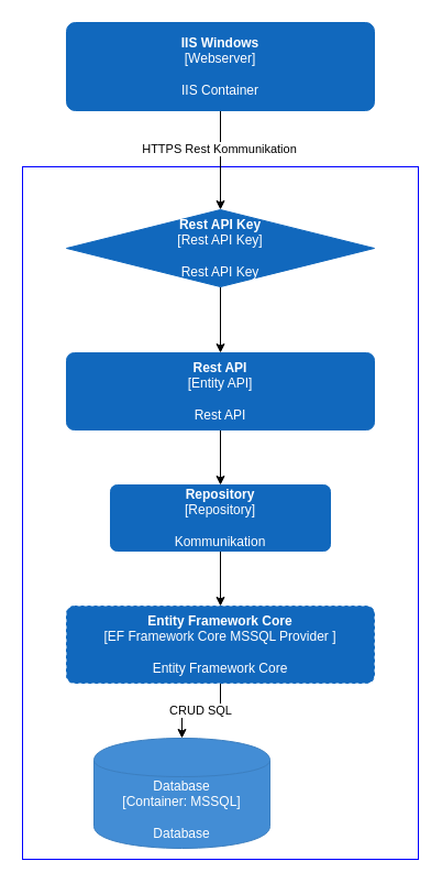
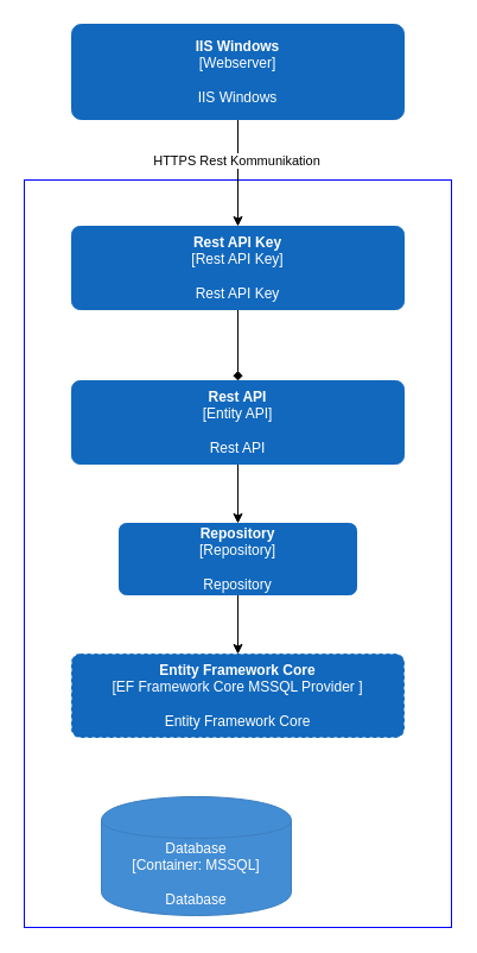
  <mxCell id="0" />
  <mxCell id="1" parent="0" />
  <mxCell id="2" value="" style="rounded=0;whiteSpace=wrap;html=1;fillColor=none;strokeColor=#0000FF;" parent="1" vertex="1"><mxGeometry x="20" y="151" width="360" height="629" as="geometry" /></mxCell>
  <mxCell id="3" style="edgeStyle=orthogonalEdgeStyle;rounded=0;orthogonalLoop=1;jettySize=auto;html=1;entryX=0.5;entryY=0;entryDx=0;entryDy=0;entryPerimeter=0;" parent="1" source="5" target="14" edge="1"><mxGeometry relative="1" as="geometry" /></mxCell>
  <mxCell id="4" value="HTTPS Rest Kommunikation" style="edgeLabel;html=1;align=center;verticalAlign=middle;resizable=0;points=[];" parent="3" vertex="1" connectable="0"><mxGeometry x="-0.255" y="-2" relative="1" as="geometry"><mxPoint as="offset" /></mxGeometry></mxCell>
- <mxCell id="5" value="&lt;b&gt;IIS Windows&lt;/b&gt;&lt;div&gt;[Webserver]&lt;/div&gt;&lt;br&gt;&lt;div&gt;IIS Container&lt;/div&gt;" style="rounded=1;whiteSpace=wrap;html=1;labelBackgroundColor=none;fillColor=#1168BD;fontColor=#ffffff;align=center;arcSize=10;strokeColor=#1168BD;metaEdit=1;metaData={&quot;c4Type&quot;:{&quot;editable&quot;:false}};points=[[0.25,0,0],[0.5,0,0],[0.75,0,0],[1,0.25,0],[1,0.5,0],[1,0.75,0],[0.75,1,0],[0.5,1,0],[0.25,1,0],[0,0.75,0],[0,0.5,0],[0,0.25,0]];" parent="1" vertex="1"><mxGeometry x="60" y="20" width="280" height="80" as="geometry" /></mxCell>
+ <mxCell id="5" value="&lt;b&gt;IIS Windows&lt;/b&gt;&lt;div&gt;[Webserver]&lt;/div&gt;&lt;br&gt;&lt;div&gt;IIS Windows&lt;/div&gt;" style="rounded=1;whiteSpace=wrap;html=1;labelBackgroundColor=none;fillColor=#1168BD;fontColor=#ffffff;align=center;arcSize=10;strokeColor=#1168BD;metaEdit=1;metaData={&quot;c4Type&quot;:{&quot;editable&quot;:false}};points=[[0.25,0,0],[0.5,0,0],[0.75,0,0],[1,0.25,0],[1,0.5,0],[1,0.75,0],[0.75,1,0],[0.5,1,0],[0.25,1,0],[0,0.75,0],[0,0.5,0],[0,0.25,0]];" parent="1" vertex="1"><mxGeometry x="60" y="20" width="280" height="80" as="geometry" /></mxCell>
  <mxCell id="6" value="Database&lt;div&gt;[Container:&amp;nbsp;MSSQL]&lt;/div&gt;&lt;br&gt;&lt;div&gt;Database&lt;/div&gt;" style="shape=cylinder;whiteSpace=wrap;html=1;boundedLbl=1;rounded=0;labelBackgroundColor=none;fillColor=#438DD5;fontSize=12;fontColor=#ffffff;align=center;strokeColor=#3C7FC0;metaEdit=1;points=[[0.5,0,0],[1,0.25,0],[1,0.5,0],[1,0.75,0],[0.5,1,0],[0,0.75,0],[0,0.5,0],[0,0.25,0]];metaData={&quot;c4Type&quot;:{&quot;editable&quot;:false}};" parent="1" vertex="1"><mxGeometry x="85" y="670" width="160" height="100" as="geometry" /></mxCell>
  <mxCell id="7" value="" style="edgeStyle=orthogonalEdgeStyle;rounded=0;orthogonalLoop=1;jettySize=auto;html=1;entryX=0.5;entryY=0;entryDx=0;entryDy=0;entryPerimeter=0;" parent="1" source="8" target="12" edge="1"><mxGeometry relative="1" as="geometry" /></mxCell>
  <mxCell id="8" value="&lt;b&gt;Rest API&lt;/b&gt;&lt;div&gt;[Entity API]&lt;/div&gt;&lt;br&gt;&lt;div&gt;Rest API&lt;/div&gt;" style="rounded=1;whiteSpace=wrap;html=1;labelBackgroundColor=none;fillColor=#1168BD;fontColor=#ffffff;align=center;arcSize=10;strokeColor=#1168BD;metaEdit=1;metaData={&quot;c4Type&quot;:{&quot;editable&quot;:false}};points=[[0.25,0,0],[0.5,0,0],[0.75,0,0],[1,0.25,0],[1,0.5,0],[1,0.75,0],[0.75,1,0],[0.5,1,0],[0.25,1,0],[0,0.75,0],[0,0.5,0],[0,0.25,0]];" parent="1" vertex="1"><mxGeometry x="60" y="320" width="280" height="70" as="geometry" /></mxCell>
- <mxCell id="9" value="CRUD SQL" style="edgeStyle=orthogonalEdgeStyle;rounded=0;orthogonalLoop=1;jettySize=auto;html=1;" parent="1" source="10" target="6" edge="1"><mxGeometry relative="1" as="geometry" /></mxCell>
  <mxCell id="10" value="&lt;b&gt;Entity Framework Core&lt;/b&gt;&lt;div&gt;[EF Framework Core MSSQL Provider ]&lt;/div&gt;&lt;br&gt;&lt;div&gt;Entity Framework Core&lt;/div&gt;" style="rounded=1;whiteSpace=wrap;html=1;labelBackgroundColor=none;fillColor=#1168BD;fontColor=#ffffff;align=center;arcSize=10;strokeColor=#1168BD;metaEdit=1;metaData={&quot;c4Type&quot;:{&quot;editable&quot;:false}};points=[[0.25,0,0],[0.5,0,0],[0.75,0,0],[1,0.25,0],[1,0.5,0],[1,0.75,0],[0.75,1,0],[0.5,1,0],[0.25,1,0],[0,0.75,0],[0,0.5,0],[0,0.25,0]];dashed=1;" parent="1" vertex="1"><mxGeometry x="60" y="550" width="280" height="70" as="geometry" /></mxCell>
  <mxCell id="11" style="edgeStyle=orthogonalEdgeStyle;rounded=0;orthogonalLoop=1;jettySize=auto;html=1;entryX=0.5;entryY=0;entryDx=0;entryDy=0;entryPerimeter=0;" parent="1" source="12" target="10" edge="1"><mxGeometry relative="1" as="geometry" /></mxCell>
- <mxCell id="12" value="&lt;b&gt;Repository&lt;/b&gt;&lt;div&gt;[Repository]&lt;/div&gt;&lt;br&gt;&lt;div&gt;Kommunikation&lt;/div&gt;" style="rounded=1;whiteSpace=wrap;html=1;labelBackgroundColor=none;fillColor=#1168BD;fontColor=#ffffff;align=center;arcSize=10;strokeColor=#1168BD;metaEdit=1;metaData={&quot;c4Type&quot;:{&quot;editable&quot;:false}};points=[[0.25,0,0],[0.5,0,0],[0.75,0,0],[1,0.25,0],[1,0.5,0],[1,0.75,0],[0.75,1,0],[0.5,1,0],[0.25,1,0],[0,0.75,0],[0,0.5,0],[0,0.25,0]];" parent="1" vertex="1"><mxGeometry x="100" y="440" width="200" height="60" as="geometry" /></mxCell>
- <mxCell id="13" style="edgeStyle=orthogonalEdgeStyle;rounded=0;orthogonalLoop=1;jettySize=auto;html=1;entryX=0.5;entryY=0;entryDx=0;entryDy=0;entryPerimeter=0;" parent="1" source="14" target="8" edge="1"><mxGeometry relative="1" as="geometry" /></mxCell>
- <mxCell id="14" value="&lt;b&gt;Rest API Key&lt;/b&gt;&lt;div&gt;[Rest API Key]&lt;/div&gt;&lt;br&gt;&lt;div&gt;Rest API Key&lt;/div&gt;" style="rhombus;whiteSpace=wrap;html=1;labelBackgroundColor=none;fillColor=#1168BD;fontColor=#ffffff;align=center;arcSize=10;strokeColor=#1168BD;metaEdit=1;metaData={&quot;c4Type&quot;:{&quot;editable&quot;:false}};points=[[0.25,0,0],[0.5,0,0],[0.75,0,0],[1,0.25,0],[1,0.5,0],[1,0.75,0],[0.75,1,0],[0.5,1,0],[0.25,1,0],[0,0.75,0],[0,0.5,0],[0,0.25,0]];" parent="1" vertex="1"><mxGeometry x="60" y="190" width="280" height="70" as="geometry" /></mxCell>
+ <mxCell id="12" value="&lt;b&gt;Repository&lt;/b&gt;&lt;div&gt;[Repository]&lt;/div&gt;&lt;br&gt;&lt;div&gt;Repository&lt;/div&gt;" style="rounded=1;whiteSpace=wrap;html=1;labelBackgroundColor=none;fillColor=#1168BD;fontColor=#ffffff;align=center;arcSize=10;strokeColor=#1168BD;metaEdit=1;metaData={&quot;c4Type&quot;:{&quot;editable&quot;:false}};points=[[0.25,0,0],[0.5,0,0],[0.75,0,0],[1,0.25,0],[1,0.5,0],[1,0.75,0],[0.75,1,0],[0.5,1,0],[0.25,1,0],[0,0.75,0],[0,0.5,0],[0,0.25,0]];" parent="1" vertex="1"><mxGeometry x="100" y="440" width="200" height="60" as="geometry" /></mxCell>
+ <mxCell id="13" style="edgeStyle=orthogonalEdgeStyle;rounded=0;orthogonalLoop=1;jettySize=auto;html=1;entryX=0.5;entryY=0;entryDx=0;entryDy=0;entryPerimeter=0;endArrow=diamond;" parent="1" source="14" target="8" edge="1"><mxGeometry relative="1" as="geometry" /></mxCell>
+ <mxCell id="14" value="&lt;b&gt;Rest API Key&lt;/b&gt;&lt;div&gt;[Rest API Key]&lt;/div&gt;&lt;br&gt;&lt;div&gt;Rest API Key&lt;/div&gt;" style="rounded=1;whiteSpace=wrap;html=1;labelBackgroundColor=none;fillColor=#1168BD;fontColor=#ffffff;align=center;arcSize=10;strokeColor=#1168BD;metaEdit=1;metaData={&quot;c4Type&quot;:{&quot;editable&quot;:false}};points=[[0.25,0,0],[0.5,0,0],[0.75,0,0],[1,0.25,0],[1,0.5,0],[1,0.75,0],[0.75,1,0],[0.5,1,0],[0.25,1,0],[0,0.75,0],[0,0.5,0],[0,0.25,0]];" parent="1" vertex="1"><mxGeometry x="60" y="190" width="280" height="70" as="geometry" /></mxCell>
